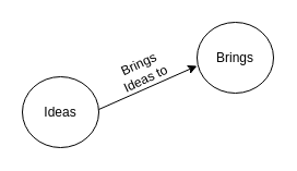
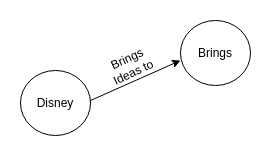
  <mxCell id="0" />
  <mxCell id="1" parent="0" />
- <mxCell id="2" value="Ideas" style="ellipse;whiteSpace=wrap;html=1;" vertex="1" parent="1"><mxGeometry x="20" y="70" width="70" height="65" as="geometry" /></mxCell>
+ <mxCell id="2" value="Disney" style="ellipse;whiteSpace=wrap;html=1;" vertex="1" parent="1"><mxGeometry x="20" y="70" width="70" height="65" as="geometry" /></mxCell>
  <mxCell id="3" value="Brings" style="ellipse;whiteSpace=wrap;html=1;" vertex="1" parent="1"><mxGeometry x="180" y="20" width="70" height="65" as="geometry" /></mxCell>
  <mxCell id="4" value="" style="endArrow=classic;html=1;rounded=0;" edge="1" parent="1"><mxGeometry width="50" height="50" relative="1" as="geometry"><mxPoint x="90" y="100" as="sourcePoint" /><mxPoint x="180" y="60" as="targetPoint" /></mxGeometry></mxCell>
  <mxCell id="5" value="Brings Ideas to" style="text;html=1;strokeColor=none;fillColor=none;align=center;verticalAlign=middle;whiteSpace=wrap;rounded=0;rotation=-25;" vertex="1" parent="1"><mxGeometry x="100" y="50" width="60" height="30" as="geometry" /></mxCell>
